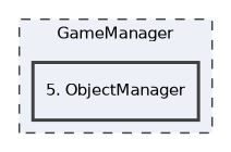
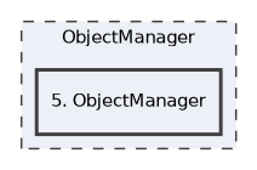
  digraph {
    compound=true
    fontname="DejaVu Sans"
    n1 [color=grey25 fillcolor="#edf0f7" fontname="DejaVu Sans" fontsize=10 label="5. ObjectManager" shape=box style="filled,bold,"]
    subgraph cluster_1 {
      bgcolor="#edf0f7"
      fontsize=10
-     label=GameManager
+     label=ObjectManager
      pencolor=grey25
      style="filled,dashed,"
      n1
    }
  }
